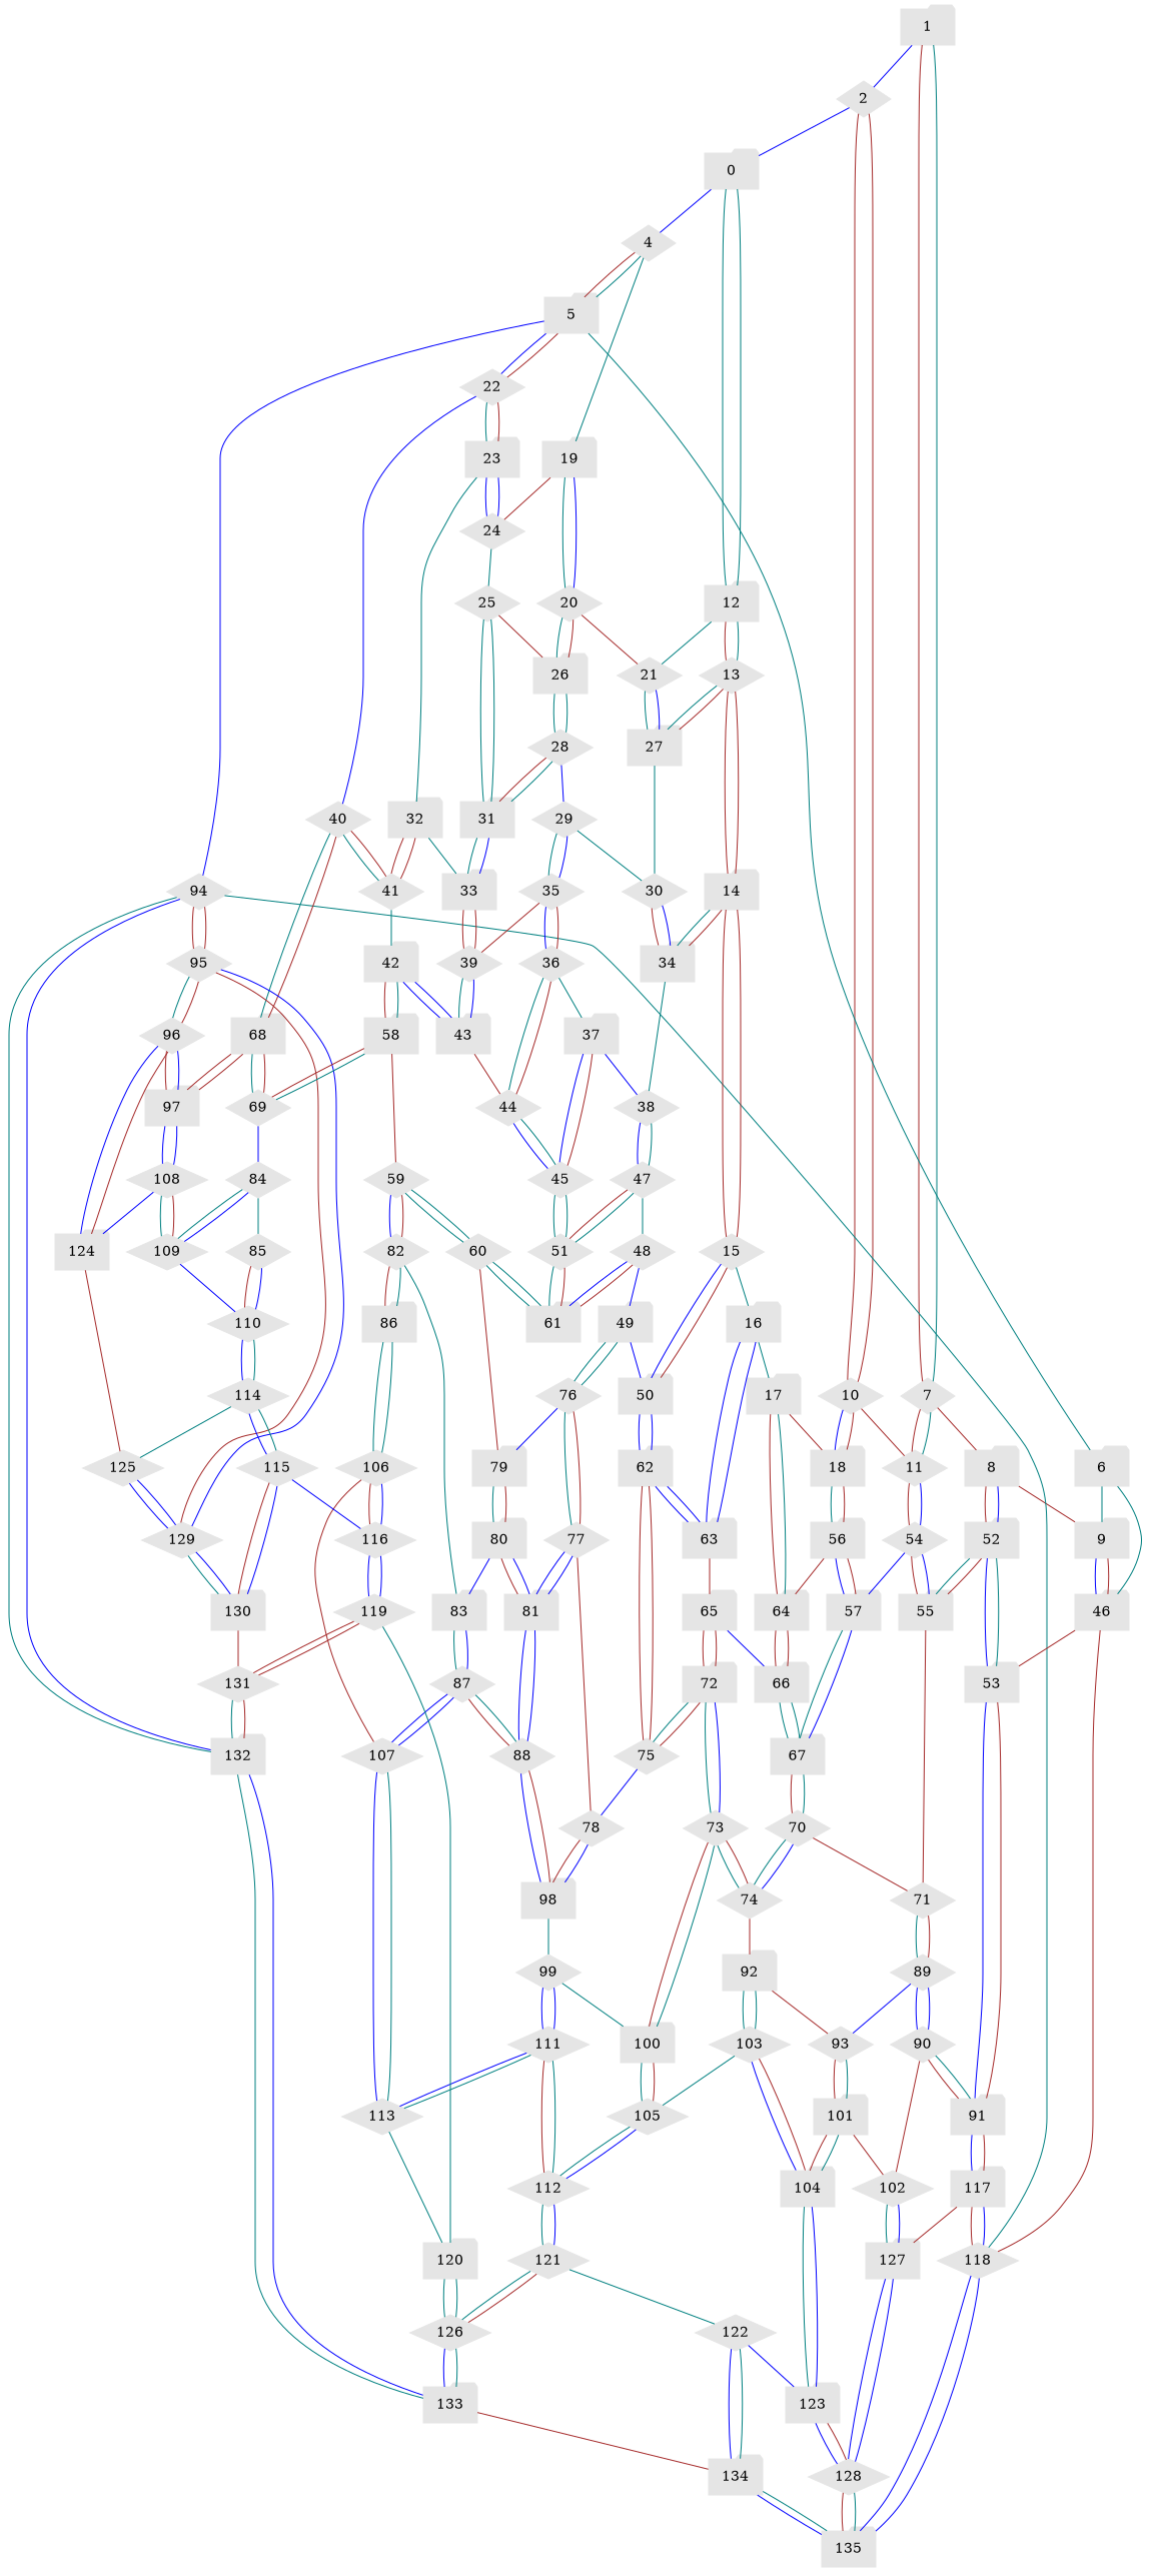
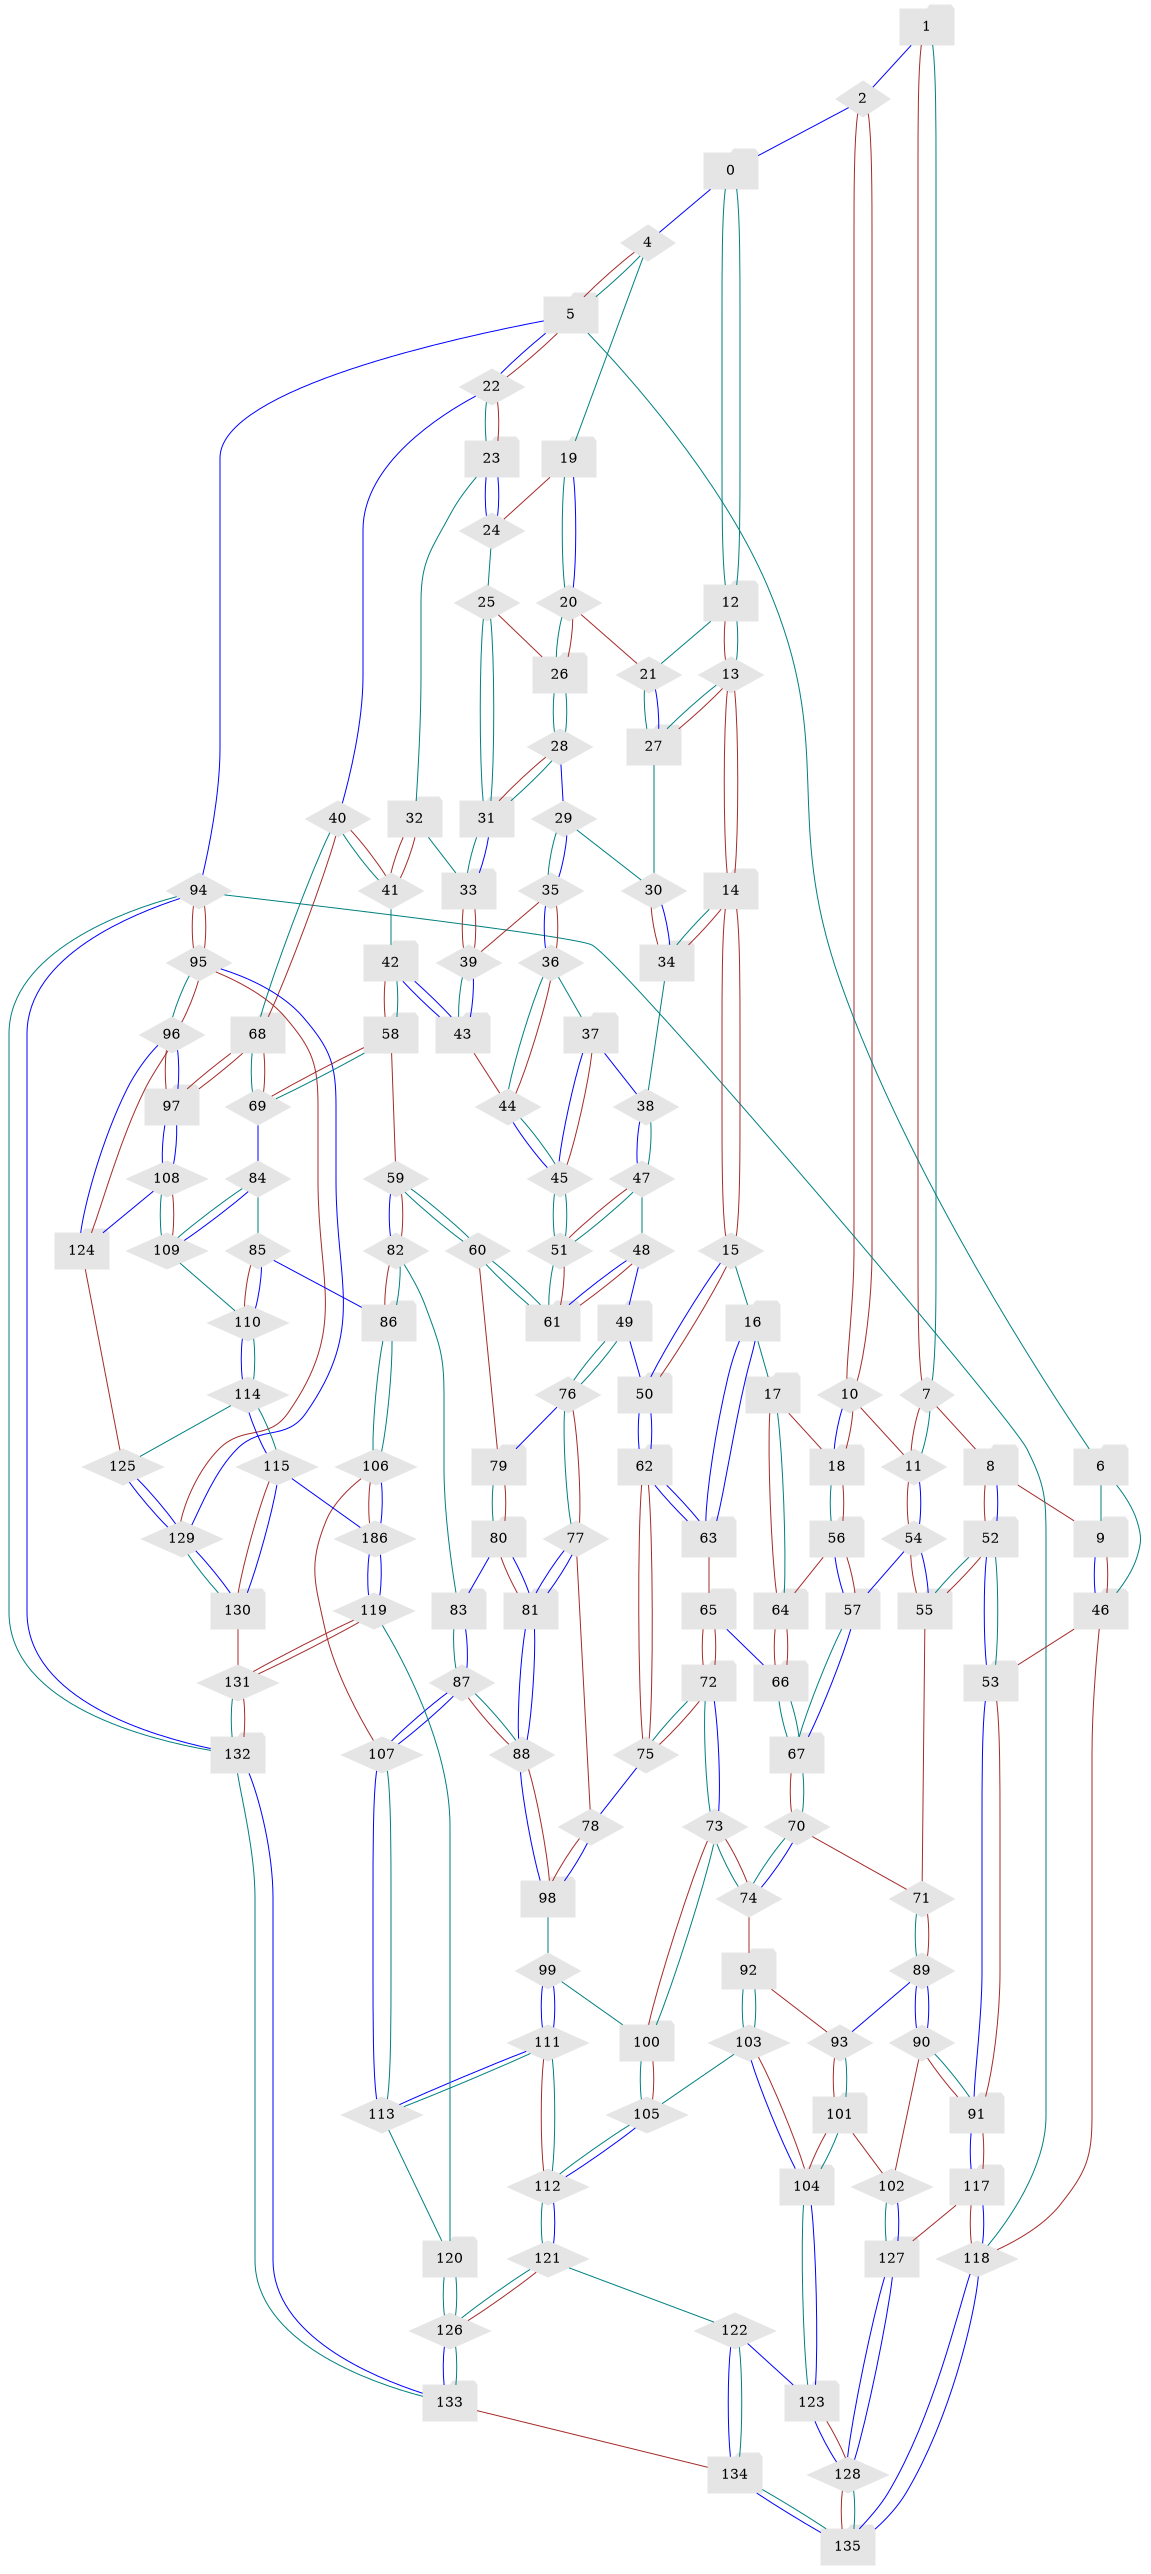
  graph {
    node [color=gray90 shape=diamond style=filled]
    edge [color=brown]
    1 [shape=folder]
    2
    7
    n4 [label=0 shape=folder]
    10
    8 [shape=folder]
    11
    4
    12 [shape=folder]
    18 [shape=folder]
    5 [shape=folder]
    19 [shape=folder]
    13
    21
    6 [shape=folder]
    22
    94
    20
    24
    9 [shape=folder]
    46 [shape=folder]
    23 [shape=folder]
    40
    118
    95
    132 [shape=folder]
    53 [shape=folder]
    52 [shape=folder]
    54
    55 [shape=folder]
    56 [shape=folder]
    57 [shape=folder]
    14 [shape=folder]
    27 [shape=folder]
    15
    34 [shape=folder]
    30
    16 [shape=folder]
    50 [shape=folder]
    38
    17 [shape=folder]
    63 [shape=folder]
    62 [shape=folder]
    64 [shape=folder]
    65 [shape=folder]
    66 [shape=folder]
    26 [shape=folder]
    25
    28
    32 [shape=folder]
    41
    68 [shape=folder]
    33 [shape=folder]
    31 [shape=folder]
    29
    35
    39
    36
    42 [shape=folder]
    43 [shape=folder]
    47
    37 [shape=folder]
    44
    45
    51
    48
    69
    97 [shape=folder]
    58 [shape=folder]
    59
    61 [shape=folder]
    91 [shape=folder]
    135 [shape=folder]
    49 [shape=folder]
    76
    79 [shape=folder]
    77
    75
    71
    117 [shape=folder]
    67 [shape=folder]
    89
    70
    60
    82
    84
    83 [shape=folder]
    86 [shape=folder]
    80 [shape=folder]
    78
    72 [shape=folder]
    73
    74
    108
    85
    109
    92 [shape=folder]
    90
    93
    100 [shape=folder]
    105
    103
    98 [shape=folder]
    81 [shape=folder]
    88
    99
    87
    106
    107
    110
    114
-   116
+   116 [label=186]
    113
    102
    101 [shape=folder]
    127 [shape=folder]
    104 [shape=folder]
    96
    129
    133 [shape=folder]
    124 [shape=folder]
    130 [shape=folder]
    125
    111
    112
    123 [shape=folder]
    128
    121
    119
    120 [shape=folder]
    115
    126
    122
    131
    134 [shape=folder]
    1 -- 2 [color=blue]
    1 -- 7
    1 -- 7 [color=teal]
    2 -- n4 [color=blue]
    2 -- 10
    2 -- 10
    7 -- 8
    7 -- 11
    7 -- 11 [color=teal]
    n4 -- 4 [color=blue]
    n4 -- 12 [color=teal]
    n4 -- 12 [color=teal]
    10 -- 11
    10 -- 18 [color=blue]
    10 -- 18
    8 -- 9
    8 -- 52
    8 -- 52 [color=blue]
    11 -- 54
    11 -- 54 [color=blue]
    4 -- 5
    4 -- 5 [color=teal]
    4 -- 19 [color=teal]
    12 -- 13
    12 -- 13 [color=teal]
    12 -- 21 [color=teal]
    18 -- 56 [color=teal]
    18 -- 56
    5 -- 6 [color=teal]
    5 -- 22 [color=blue]
    5 -- 22
    5 -- 94 [color=blue]
    19 -- 20 [color=teal]
    19 -- 20 [color=blue]
    19 -- 24
    13 -- 14
    13 -- 14
    13 -- 27 [color=teal]
    13 -- 27
    21 -- 27 [color=teal]
    21 -- 27 [color=blue]
    6 -- 9 [color=teal]
    6 -- 46 [color=teal]
    22 -- 23 [color=teal]
    22 -- 23
    22 -- 40 [color=blue]
    94 -- 118 [color=teal]
    94 -- 95
    94 -- 95
    94 -- 132 [color=teal]
    94 -- 132 [color=blue]
    20 -- 21
    20 -- 26 [color=teal]
    20 -- 26
    24 -- 25 [color=teal]
    9 -- 46 [color=blue]
    9 -- 46
    46 -- 118
    46 -- 53
    23 -- 24 [color=blue]
    23 -- 24 [color=blue]
    23 -- 32 [color=teal]
    40 -- 41 [color=teal]
    40 -- 41
    40 -- 68 [color=teal]
    40 -- 68
    118 -- 135 [color=blue]
    118 -- 135 [color=blue]
    95 -- 96 [color=teal]
    95 -- 96
    95 -- 129
    95 -- 129 [color=blue]
    132 -- 133 [color=teal]
    132 -- 133 [color=blue]
    53 -- 91 [color=blue]
    53 -- 91
    52 -- 53 [color=blue]
    52 -- 53 [color=teal]
    52 -- 55 [color=teal]
    52 -- 55
    54 -- 55
    54 -- 55 [color=blue]
    54 -- 57 [color=blue]
    55 -- 71
    56 -- 57 [color=blue]
    56 -- 57
    56 -- 64
    57 -- 67 [color=teal]
    57 -- 67 [color=blue]
    14 -- 15
    14 -- 15
    14 -- 34 [color=teal]
    14 -- 34
    27 -- 30 [color=teal]
    15 -- 16 [color=teal]
    15 -- 50 [color=blue]
    15 -- 50
    34 -- 38 [color=teal]
    30 -- 34
    30 -- 34 [color=blue]
    16 -- 17 [color=teal]
    16 -- 63 [color=blue]
    16 -- 63 [color=blue]
    50 -- 62 [color=blue]
    50 -- 62 [color=blue]
    38 -- 47 [color=blue]
    38 -- 47 [color=teal]
    17 -- 18
    17 -- 64
    17 -- 64 [color=teal]
    63 -- 65
    62 -- 63 [color=blue]
    62 -- 63 [color=blue]
    62 -- 75
    62 -- 75
    64 -- 66
    64 -- 66
    65 -- 66 [color=blue]
    65 -- 72
    65 -- 72
    66 -- 67 [color=teal]
    66 -- 67 [color=teal]
    26 -- 28 [color=teal]
    26 -- 28 [color=teal]
    25 -- 26
    25 -- 31 [color=teal]
    25 -- 31 [color=teal]
    28 -- 31
    28 -- 31 [color=teal]
    28 -- 29 [color=blue]
    32 -- 41
    32 -- 41
    32 -- 33 [color=teal]
    41 -- 42 [color=teal]
    68 -- 69 [color=teal]
    68 -- 69
    68 -- 97
    68 -- 97
    33 -- 39
    33 -- 39
    31 -- 33 [color=teal]
    31 -- 33 [color=blue]
    29 -- 30 [color=teal]
    29 -- 35 [color=teal]
    29 -- 35 [color=blue]
    35 -- 39
    35 -- 36 [color=blue]
    35 -- 36
    39 -- 43 [color=teal]
    39 -- 43 [color=blue]
    36 -- 37 [color=teal]
    36 -- 44 [color=teal]
    36 -- 44
    42 -- 43 [color=blue]
    42 -- 43 [color=blue]
    42 -- 58
    42 -- 58 [color=teal]
    43 -- 44
    47 -- 51
    47 -- 51 [color=teal]
    47 -- 48 [color=teal]
    37 -- 38 [color=blue]
    37 -- 45 [color=blue]
    37 -- 45
    44 -- 45 [color=blue]
    44 -- 45 [color=teal]
    45 -- 51 [color=teal]
    45 -- 51 [color=teal]
    51 -- 61 [color=teal]
    51 -- 61
    48 -- 61 [color=blue]
    48 -- 61
    48 -- 49 [color=blue]
    69 -- 84 [color=blue]
    97 -- 108 [color=blue]
    97 -- 108 [color=blue]
    58 -- 69
    58 -- 69 [color=teal]
    58 -- 59
    59 -- 60 [color=teal]
    59 -- 60 [color=teal]
    59 -- 82 [color=blue]
    59 -- 82
    91 -- 117 [color=blue]
    91 -- 117
    49 -- 50 [color=blue]
    49 -- 76 [color=teal]
    49 -- 76 [color=teal]
    76 -- 79 [color=blue]
    76 -- 77 [color=teal]
    76 -- 77
    79 -- 80 [color=teal]
    79 -- 80
    77 -- 78
    77 -- 81 [color=blue]
    77 -- 81 [color=blue]
    75 -- 78 [color=blue]
    71 -- 89 [color=teal]
    71 -- 89
    117 -- 118
    117 -- 118 [color=blue]
    117 -- 127
    67 -- 70
    67 -- 70 [color=teal]
    89 -- 90 [color=blue]
    89 -- 90 [color=blue]
    89 -- 93 [color=blue]
    70 -- 71
    70 -- 74 [color=teal]
    70 -- 74 [color=blue]
    60 -- 61 [color=teal]
    60 -- 61 [color=teal]
    60 -- 79
    82 -- 83 [color=teal]
    82 -- 86
    82 -- 86 [color=teal]
    84 -- 85 [color=teal]
    84 -- 109 [color=teal]
    84 -- 109 [color=blue]
    83 -- 87 [color=teal]
    83 -- 87 [color=blue]
    86 -- 106 [color=teal]
    86 -- 106 [color=teal]
    80 -- 83 [color=blue]
    80 -- 81
    80 -- 81 [color=blue]
    78 -- 98
    78 -- 98 [color=blue]
    72 -- 75 [color=teal]
    72 -- 75
    72 -- 73 [color=teal]
    72 -- 73 [color=blue]
    73 -- 74 [color=teal]
    73 -- 74
    73 -- 100
    73 -- 100 [color=teal]
    74 -- 92
    108 -- 109 [color=teal]
    108 -- 109
    108 -- 124 [color=blue]
+   85 -- 86 [color=blue]
    85 -- 110
    85 -- 110 [color=blue]
-   109 -- 110 [color=blue]
+   109 -- 110 [color=teal]
    92 -- 93
    92 -- 103 [color=teal]
    92 -- 103 [color=teal]
    90 -- 91
    90 -- 91 [color=teal]
    90 -- 102
    93 -- 101
    93 -- 101 [color=teal]
    100 -- 105 [color=teal]
    100 -- 105
    105 -- 112 [color=teal]
    105 -- 112 [color=blue]
    103 -- 105 [color=teal]
    103 -- 104 [color=blue]
    103 -- 104
    98 -- 99 [color=teal]
    81 -- 88 [color=blue]
    81 -- 88 [color=blue]
    88 -- 98 [color=blue]
    88 -- 98
    99 -- 100 [color=teal]
    99 -- 111 [color=blue]
    99 -- 111 [color=blue]
    87 -- 88
    87 -- 88 [color=teal]
    87 -- 107 [color=blue]
    87 -- 107 [color=blue]
    106 -- 107
    106 -- 116
    106 -- 116 [color=blue]
    107 -- 113 [color=blue]
    107 -- 113 [color=teal]
    110 -- 114 [color=blue]
    110 -- 114 [color=teal]
    114 -- 125 [color=teal]
    114 -- 115 [color=blue]
    114 -- 115 [color=teal]
    116 -- 119 [color=blue]
    116 -- 119 [color=blue]
    113 -- 120 [color=teal]
    102 -- 127 [color=teal]
    102 -- 127 [color=blue]
    101 -- 102
    101 -- 104
    101 -- 104 [color=teal]
    127 -- 128 [color=blue]
    127 -- 128 [color=blue]
    104 -- 123 [color=teal]
    104 -- 123 [color=blue]
    96 -- 97
    96 -- 97 [color=blue]
    96 -- 124 [color=blue]
    96 -- 124
    129 -- 130 [color=teal]
    129 -- 130 [color=blue]
    133 -- 134
    124 -- 125
    130 -- 131
    125 -- 129 [color=blue]
    125 -- 129 [color=blue]
    111 -- 113 [color=blue]
    111 -- 113 [color=teal]
    111 -- 112
    111 -- 112 [color=teal]
    112 -- 121 [color=teal]
    112 -- 121 [color=blue]
    123 -- 128 [color=blue]
    123 -- 128
    128 -- 135
    128 -- 135 [color=teal]
    121 -- 126 [color=teal]
    121 -- 126
    121 -- 122 [color=teal]
    119 -- 120 [color=teal]
    119 -- 131
    119 -- 131
    120 -- 126 [color=teal]
    120 -- 126 [color=teal]
    115 -- 116 [color=blue]
    115 -- 130
    115 -- 130 [color=blue]
    126 -- 133 [color=blue]
    126 -- 133 [color=teal]
    122 -- 123 [color=blue]
    122 -- 134 [color=blue]
    122 -- 134 [color=teal]
    131 -- 132 [color=teal]
    131 -- 132
    134 -- 135 [color=blue]
    134 -- 135 [color=teal]
  }
